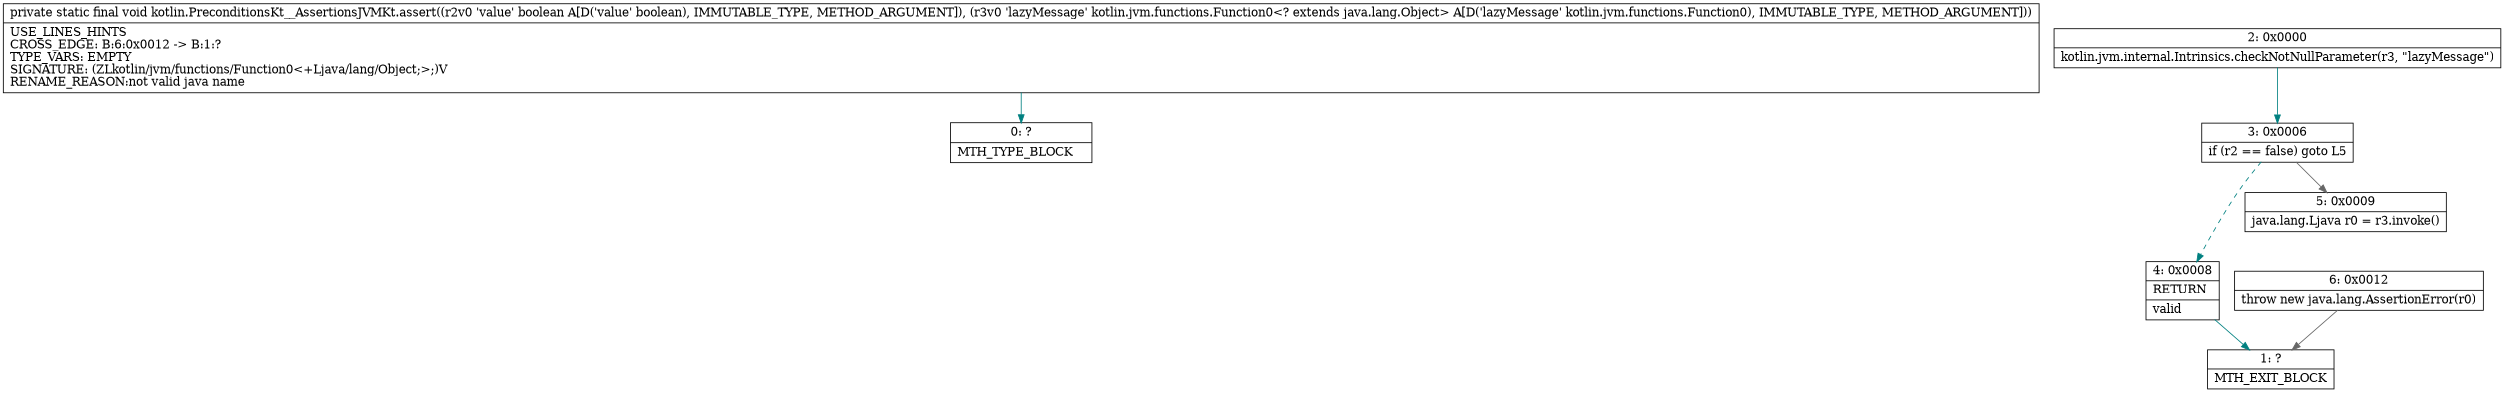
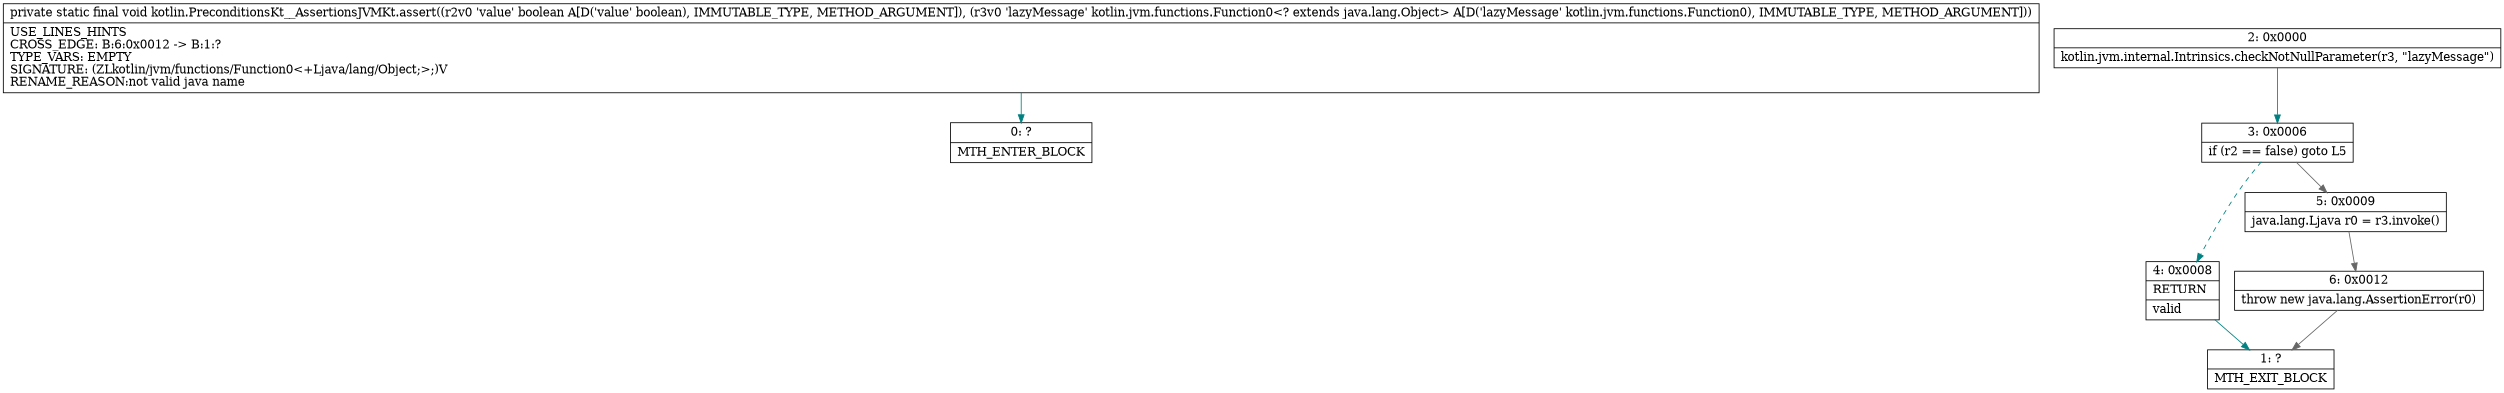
  digraph {
    node [shape=record]
    edge [color=teal]
-   n1 [label="{0\:\ ?|MTH_TYPE_BLOCK\l}"]
+   n1 [label="{0\:\ ?|MTH_ENTER_BLOCK\l}"]
    n2 [label="{2\:\ 0x0000|kotlin.jvm.internal.Intrinsics.checkNotNullParameter(r3, \"lazyMessage\")\l}"]
    n3 [label="{3\:\ 0x0006|if (r2 == false) goto L5\l}"]
    n4 [label="{4\:\ 0x0008|RETURN\l|valid\l}"]
    n5 [label="{5\:\ 0x0009|java.lang.Ljava r0 = r3.invoke()\l}"]
    n6 [label="{1\:\ ?|MTH_EXIT_BLOCK\l}"]
    n7 [label="{6\:\ 0x0012|throw new java.lang.AssertionError(r0)\l}"]
    n8 [label="{private static final void kotlin.PreconditionsKt__AssertionsJVMKt.assert((r2v0 'value' boolean A[D('value' boolean), IMMUTABLE_TYPE, METHOD_ARGUMENT]), (r3v0 'lazyMessage' kotlin.jvm.functions.Function0\<? extends java.lang.Object\> A[D('lazyMessage' kotlin.jvm.functions.Function0), IMMUTABLE_TYPE, METHOD_ARGUMENT]))  | USE_LINES_HINTS\lCROSS_EDGE: B:6:0x0012 \-\> B:1:?\lTYPE_VARS: EMPTY\lSIGNATURE: (ZLkotlin\/jvm\/functions\/Function0\<+Ljava\/lang\/Object;\>;)V\lRENAME_REASON:not valid java name\l}"]
    n2 -> n3
    n3 -> n4 [style=dashed]
    n3 -> n5 [color=gray40]
    n4 -> n6
+   n5 -> n7 [color=gray40]
    n7 -> n6 [color=gray40]
    n8 -> n1
  }
